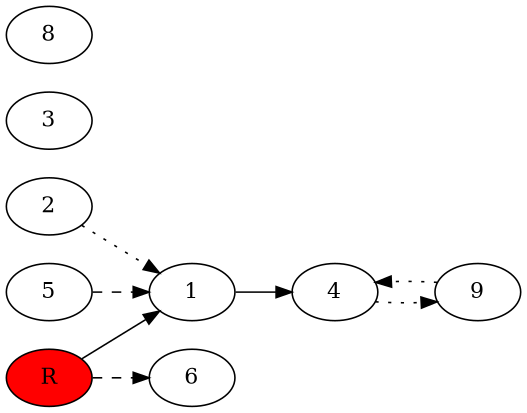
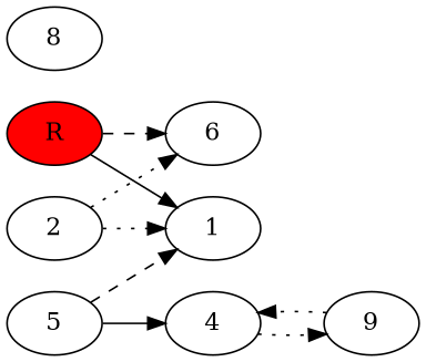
  digraph {
    rankdir=LR
    edge [style=dotted]
    1
    4
    n3 [label=9]
    2
    6
-   3
    5
    8
    R [fillcolor="#ff0000" style=filled]
-   1 -> 4 [style=solid]
+   5 -> 4 [style=solid]
    4 -> n3
    n3 -> 4
    2 -> 1
+   2 -> 6
    5 -> 1 [style=dashed]
    R -> 1 [style=solid]
    R -> 6 [style=dashed]
  }
